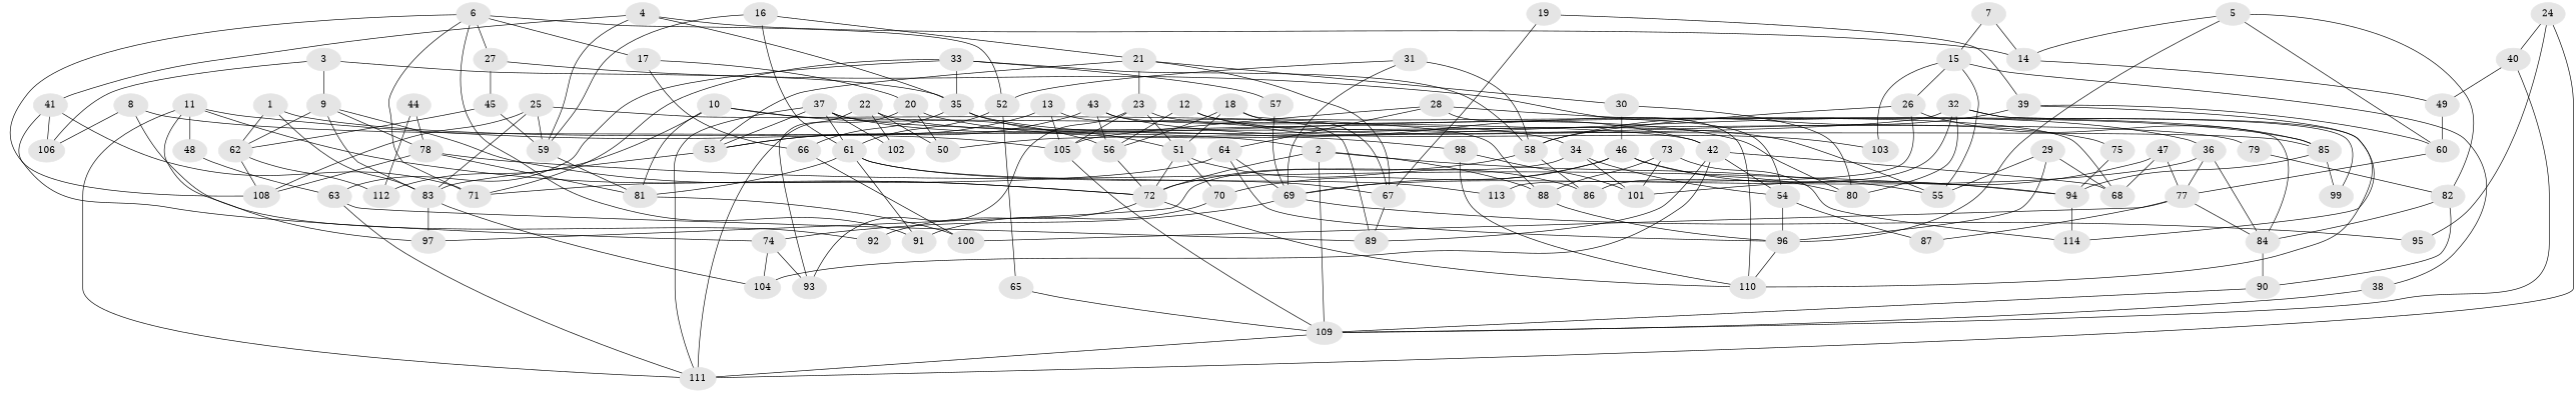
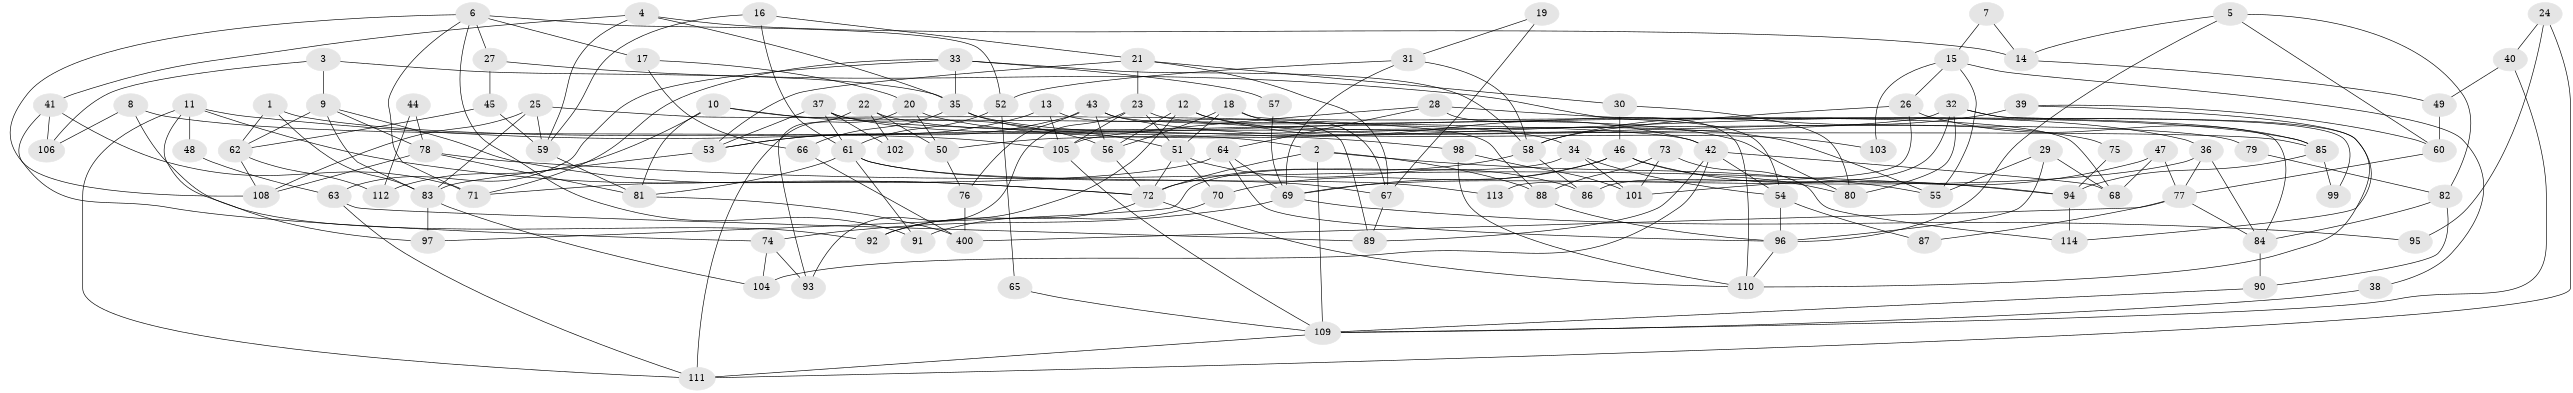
  graph {
    node [color=gray90 style=filled]
    1
    2
    62
    83
    55
    72
    88
    109
    108
    112
    97
    104
    92
    110
    96
    111
    3
    9
    35
    106
    78
    66
    51
    4
    14
    41
    59
    49
    71
    74
    81
    5
    60
    82
    77
    90
    84
    6
    17
    27
    52
    91
    20
    45
    54
    61
    65
    7
    15
    26
    38
    103
    8
    105
    94
    10
    42
    56
    89
    68
-   100
+   100 [label=400]
    11
    48
    98
    63
    101
    12
    75
    13
    53
    85
    58
    113
    16
    21
    67
    23
    30
    36
    50
    18
    86
    70
    19
    31
    69
+   76
    93
    46
    80
    22
    34
    102
    99
    24
    40
    95
    25
    87
    28
    64
    29
    32
    33
    57
    37
    79
    39
    114
    43
    44
    47
    73
    1 -- 2
    1 -- 62
    1 -- 83
    2 -- 55
    2 -- 72
    2 -- 88
    2 -- 109
    62 -- 108
    62 -- 112
    83 -- 97
    83 -- 104
    72 -- 92
    72 -- 110
    88 -- 96
    109 -- 111
    96 -- 110
    3 -- 9
    3 -- 35
    3 -- 106
    9 -- 62
    9 -- 83
    9 -- 72
    9 -- 78
    35 -- 55
    35 -- 66
    35 -- 51
    78 -- 108
    78 -- 81
    78 -- 94
    66 -- 100
    51 -- 72
    51 -- 86
    51 -- 70
    4 -- 35
    4 -- 14
    4 -- 41
    4 -- 59
    14 -- 49
    41 -- 106
    41 -- 71
    41 -- 74
    59 -- 81
    49 -- 60
    74 -- 104
    74 -- 93
    81 -- 100
    5 -- 96
    5 -- 14
    5 -- 60
    5 -- 82
    60 -- 77
    82 -- 90
    82 -- 84
    77 -- 84
    77 -- 100
    77 -- 87
    90 -- 109
    84 -- 90
    6 -- 108
    6 -- 71
    6 -- 17
    6 -- 27
    6 -- 52
    6 -- 91
    17 -- 66
    17 -- 20
    27 -- 45
    27 -- 54
    52 -- 61
    52 -- 65
    20 -- 111
    20 -- 36
    20 -- 50
    45 -- 62
    45 -- 59
    54 -- 96
    54 -- 87
    61 -- 81
    61 -- 91
    61 -- 113
    61 -- 67
    65 -- 109
    7 -- 14
    7 -- 15
    15 -- 55
    15 -- 26
    15 -- 38
    15 -- 103
    26 -- 85
    26 -- 58
    26 -- 113
    38 -- 109
    8 -- 92
    8 -- 106
    8 -- 105
    105 -- 109
    94 -- 114
    10 -- 112
    10 -- 81
    10 -- 42
    10 -- 56
    42 -- 104
    42 -- 54
    42 -- 89
    42 -- 68
    56 -- 72
    11 -- 72
    11 -- 97
    11 -- 111
    11 -- 48
    11 -- 98
    48 -- 63
    98 -- 110
    98 -- 101
    63 -- 111
    63 -- 89
+   12 -- 92
    12 -- 42
    12 -- 56
    12 -- 75
    75 -- 94
    13 -- 105
    13 -- 89
    13 -- 53
    53 -- 83
    85 -- 94
    85 -- 99
    58 -- 72
    58 -- 86
    16 -- 59
    16 -- 61
    16 -- 21
    21 -- 53
    21 -- 67
    21 -- 23
    21 -- 30
    67 -- 89
    23 -- 51
    23 -- 105
    23 -- 85
    23 -- 93
    30 -- 46
    30 -- 80
    36 -- 77
    36 -- 84
    36 -- 69
+   50 -- 76
    18 -- 51
    18 -- 84
    18 -- 56
    18 -- 67
    70 -- 91
    19 -- 67
-   19 -- 39
+   19 -- 31
    31 -- 52
    31 -- 58
    31 -- 69
    69 -- 74
    69 -- 95
+   76 -- 100
    46 -- 94
    46 -- 70
    46 -- 69
    46 -- 80
    22 -- 50
    22 -- 93
    22 -- 34
    22 -- 102
    34 -- 97
    34 -- 54
    34 -- 101
    24 -- 111
    24 -- 40
    24 -- 95
    40 -- 109
    40 -- 49
    25 -- 83
    25 -- 88
    25 -- 108
    25 -- 59
    28 -- 110
    28 -- 105
    28 -- 85
    28 -- 64
    64 -- 96
    64 -- 71
    64 -- 69
    29 -- 55
    29 -- 96
    29 -- 68
    32 -- 110
    32 -- 50
    32 -- 86
    32 -- 80
    32 -- 99
    33 -- 35
    33 -- 71
    33 -- 63
    33 -- 58
    33 -- 57
    57 -- 69
-   37 -- 111
    37 -- 61
    37 -- 53
    37 -- 80
    37 -- 102
    37 -- 79
    79 -- 82
    39 -- 60
    39 -- 58
    39 -- 114
    43 -- 103
    43 -- 56
    43 -- 68
    43 -- 53
+   43 -- 76
    44 -- 112
    44 -- 78
    47 -- 77
    47 -- 68
    47 -- 101
    73 -- 88
    73 -- 101
    73 -- 114
  }
